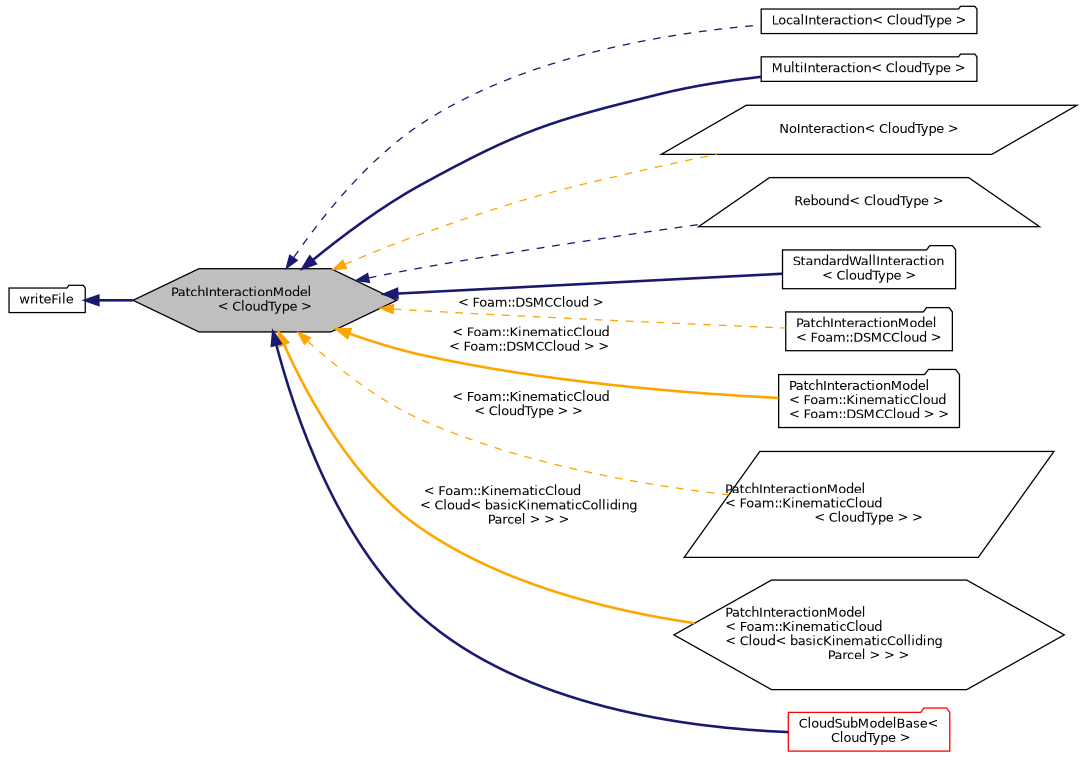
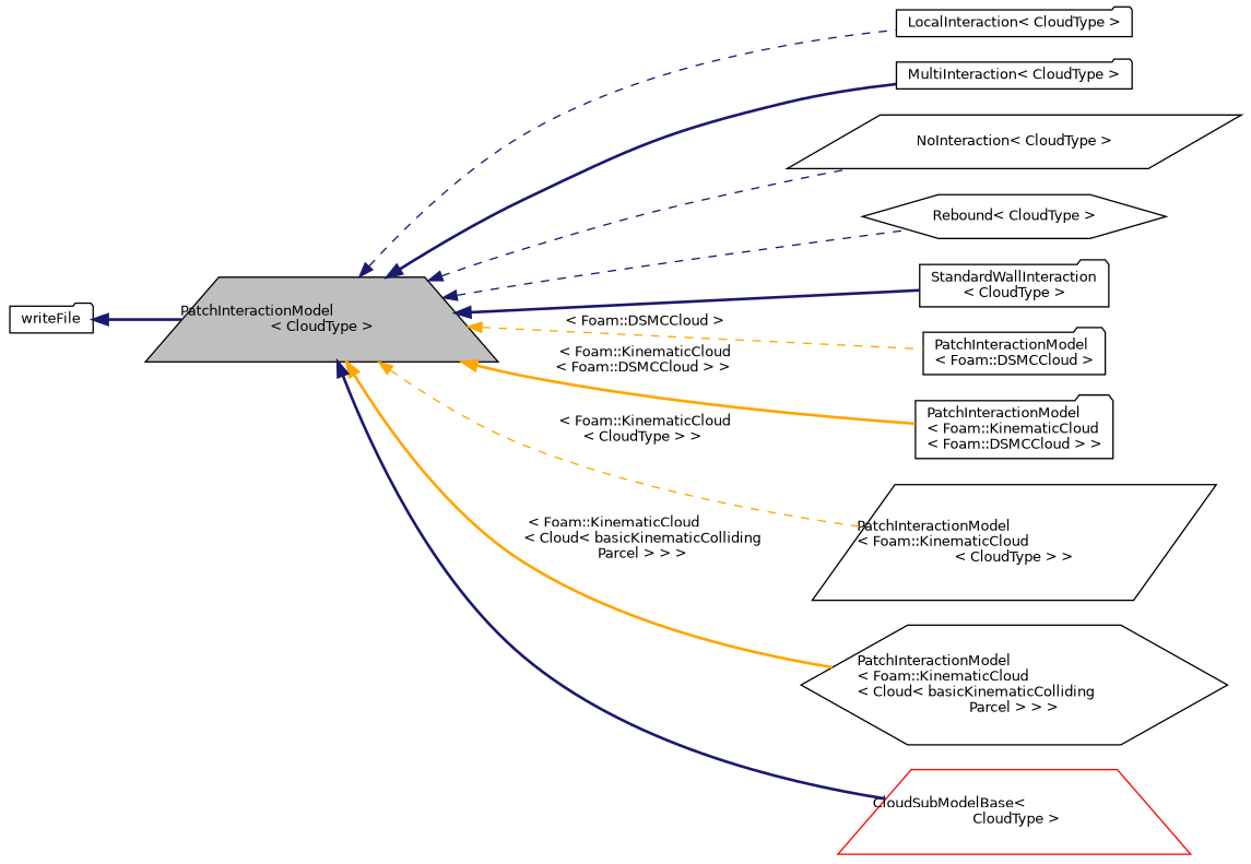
  digraph {
    rankdir=LR
    node [color=black fontname=Helvetica fontsize=10 shape=folder]
    edge [color=midnightblue dir=back fontname=Helvetica fontsize=10 labelfontname=Helvetica labelfontsize=10 style=bold]
-   n1 [fillcolor=grey75 fontcolor=black height=0.2 label="PatchInteractionModel\l\< CloudType \>" shape=hexagon style=filled width=0.4]
+   n1 [fillcolor=grey75 fontcolor=black height=0.2 label="PatchInteractionModel\l\< CloudType \>" shape=trapezium style=filled width=0.4]
    n2 [height=0.2 label="LocalInteraction\< CloudType \>" width=0.4]
    n3 [height=0.2 label="MultiInteraction\< CloudType \>" width=0.4]
    n4 [height=0.2 label="NoInteraction\< CloudType \>" shape=parallelogram width=0.4]
-   n5 [height=0.2 label="Rebound\< CloudType \>" shape=trapezium width=0.4]
+   n5 [height=0.2 label="Rebound\< CloudType \>" shape=hexagon width=0.4]
    n6 [height=0.2 label="StandardWallInteraction\l\< CloudType \>" width=0.4]
    n7 [height=0.2 label="PatchInteractionModel\l\< Foam::DSMCCloud \>" width=0.4]
    n8 [height=0.2 label="PatchInteractionModel\l\< Foam::KinematicCloud\l\< Foam::DSMCCloud \> \>" width=0.4]
    n9 [height=0.2 label="PatchInteractionModel\l\< Foam::KinematicCloud\l\< CloudType \> \>" shape=parallelogram width=0.4]
    n10 [height=0.2 label="PatchInteractionModel\l\< Foam::KinematicCloud\l\< Cloud\< basicKinematicColliding\lParcel \> \> \>" shape=hexagon width=0.4]
-   n11 [color=red height=0.2 label="CloudSubModelBase\<\l CloudType \>" width=0.4]
+   n11 [color=red height=0.2 label="CloudSubModelBase\<\l CloudType \>" shape=trapezium width=0.4]
    n12 [height=0.2 label=writeFile width=0.4]
    n1 -> n2 [style=dashed]
    n1 -> n3
-   n1 -> n4 [color=orange style=dashed]
+   n1 -> n4 [style=dashed]
    n1 -> n5 [style=dashed]
    n1 -> n6
    n1 -> n7 [color=orange label=" \< Foam::DSMCCloud \>" style=dashed]
    n1 -> n8 [color=orange label=" \< Foam::KinematicCloud\l\< Foam::DSMCCloud \> \>"]
    n1 -> n9 [color=orange label=" \< Foam::KinematicCloud\l\< CloudType \> \>" style=dashed]
    n1 -> n10 [color=orange label=" \< Foam::KinematicCloud\l\< Cloud\< basicKinematicColliding\lParcel \> \> \>"]
    n1 -> n11
    n12 -> n1
  }
